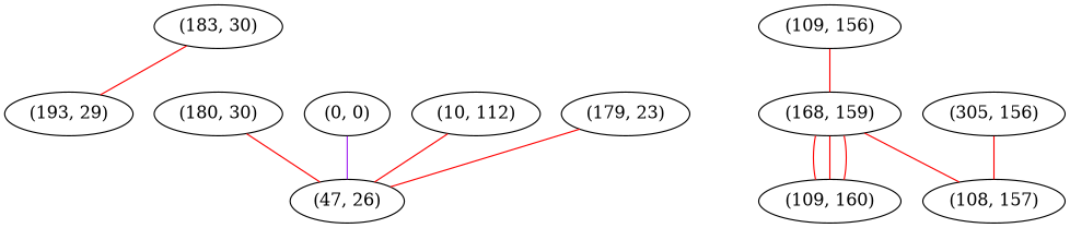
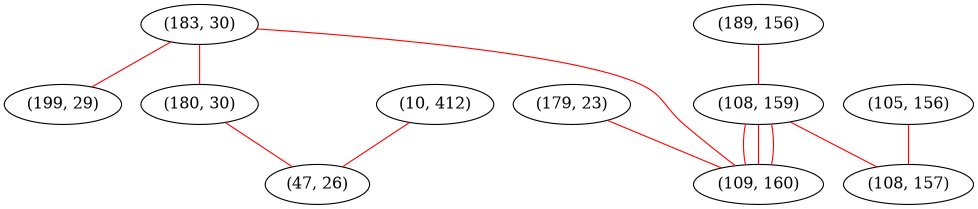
  graph {
    edge [color=red weight=1]
    "(183, 30)"
    "(180, 30)"
    "(109, 160)"
-   "(193, 29)"
+   "(193, 29)" [label="(199, 29)"]
    "(47, 26)"
-   "(0, 0)"
    "(179, 23)"
-   "(10, 112)"
-   "(109, 156)"
-   "(108, 159)" [label="(168, 159)"]
-   "(105, 156)" [label="(305, 156)"]
+   "(10, 112)" [label="(10, 412)"]
+   "(109, 156)" [label="(189, 156)"]
+   "(108, 159)"
+   "(105, 156)"
    "(108, 157)"
+   "(183, 30)" -- "(180, 30)"
+   "(183, 30)" -- "(109, 160)"
    "(183, 30)" -- "(193, 29)"
    "(180, 30)" -- "(47, 26)"
-   "(0, 0)" -- "(47, 26)" [color=purple weight=4]
-   "(179, 23)" -- "(47, 26)"
+   "(179, 23)" -- "(109, 160)"
    "(10, 112)" -- "(47, 26)"
    "(109, 156)" -- "(108, 159)"
    "(108, 159)" -- "(109, 160)"
    "(108, 159)" -- "(109, 160)"
    "(108, 159)" -- "(109, 160)"
    "(108, 159)" -- "(108, 157)"
    "(105, 156)" -- "(108, 157)"
  }
